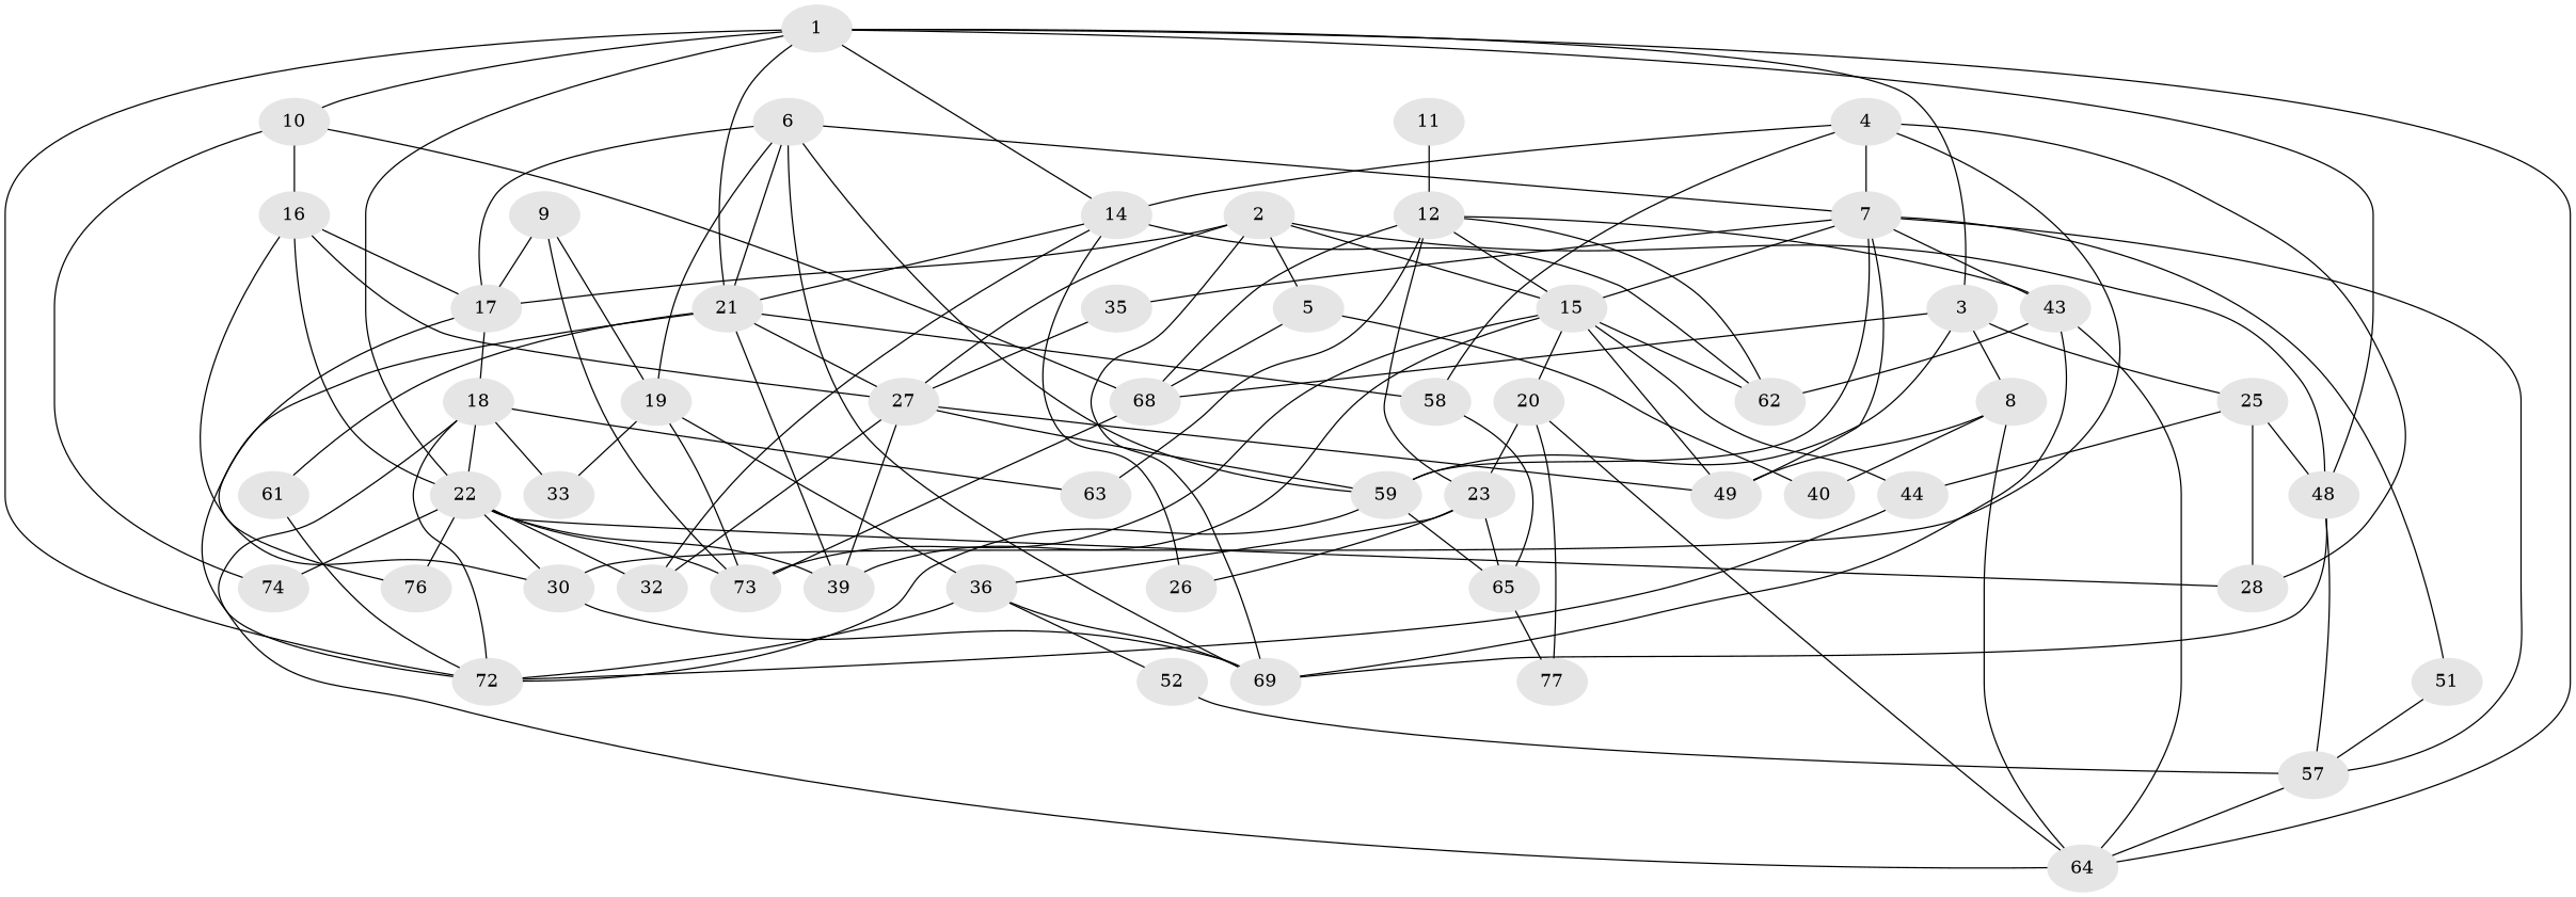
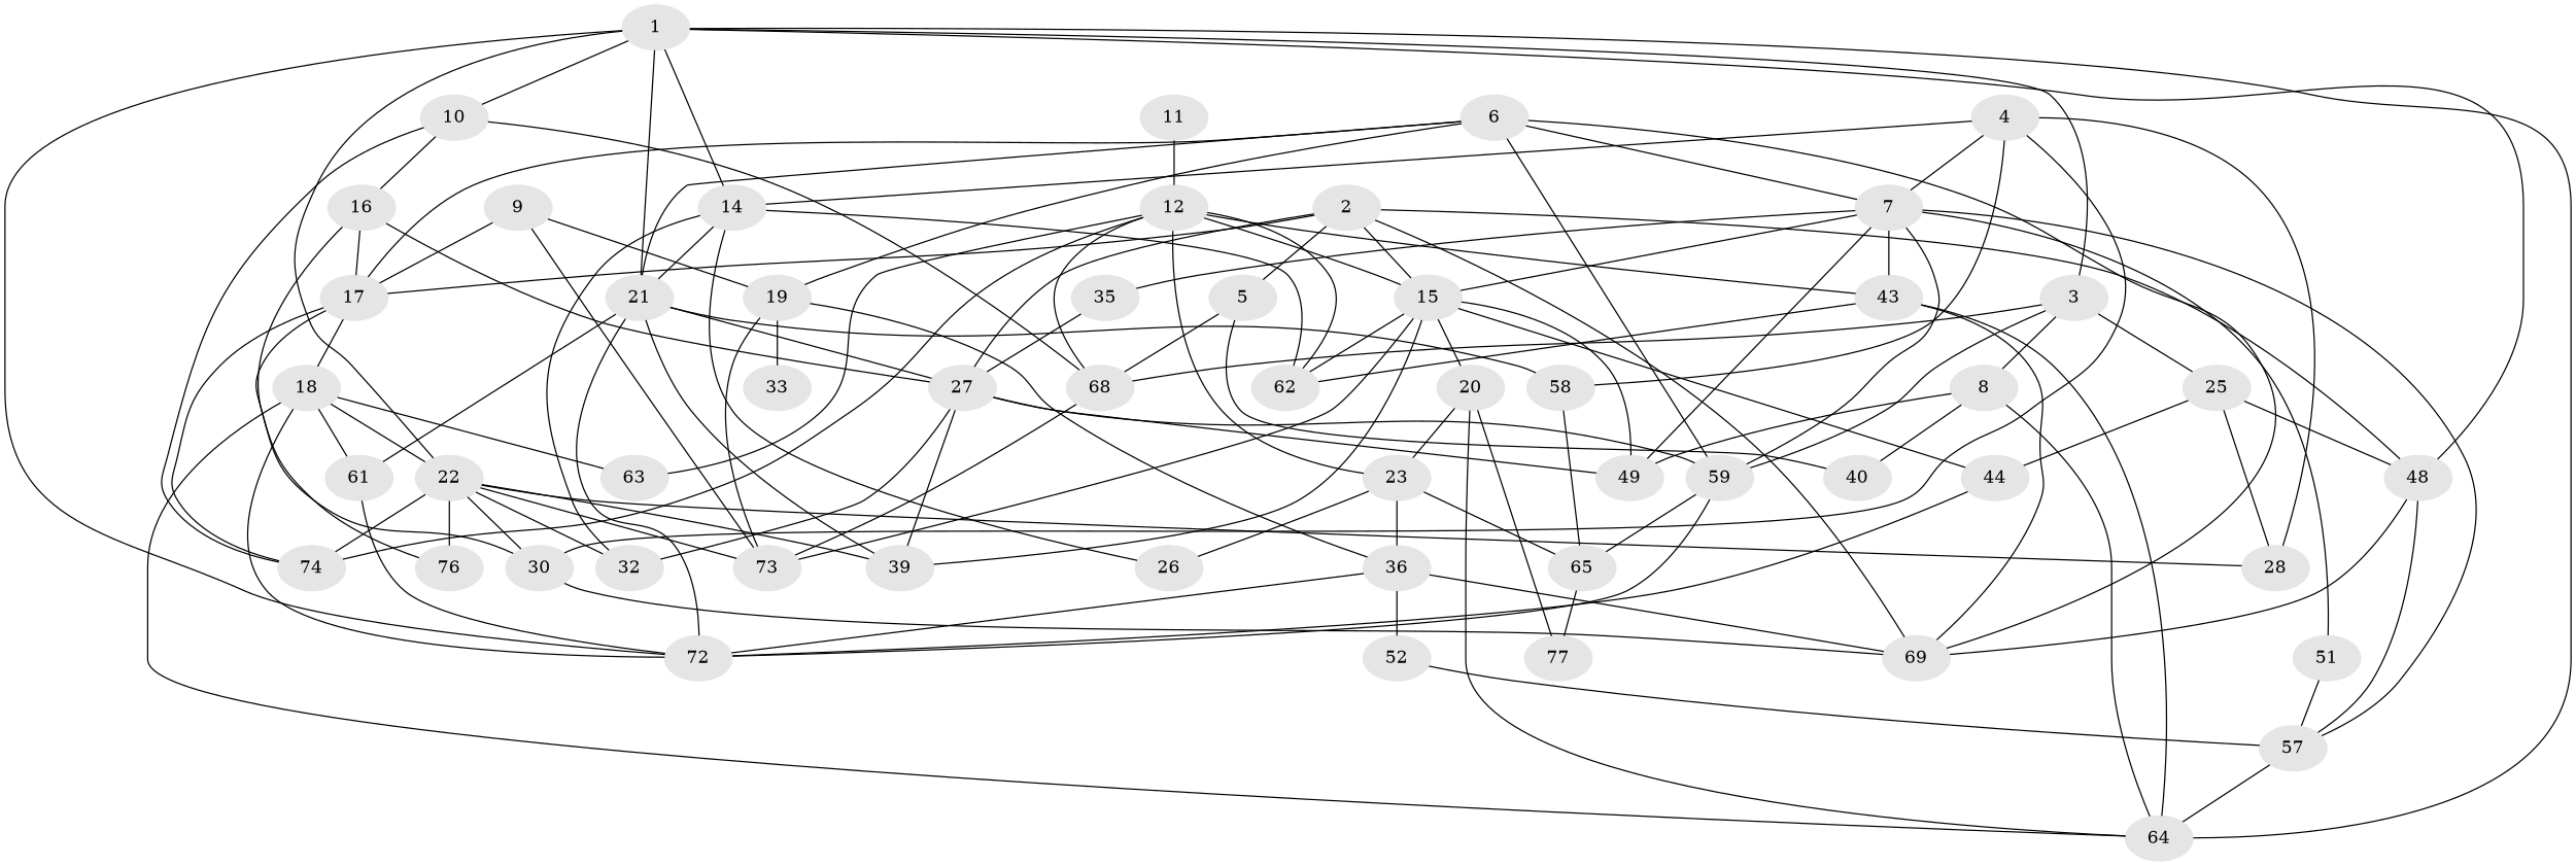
  graph {
    node [color=gray90 style=filled]
    1 [super="+34"]
    3
    10
    14 [super="+41"]
    21 [super="+24"]
    22 [super="+46"]
    48 [super="+56"]
    64 [super="+66"]
    72 [super="+75"]
    8
    25
    59
    68
    16 [super="+31"]
    74
    62
    26
    32
    27 [super="+38"]
    58
    39 [super="+53"]
    61
    28
    30
    73
    76
    69 [super="+70"]
    57 [super="+78"]
    2 [super="+42"]
    5
    15 [super="+47"]
    17 [super="+54"]
    40
    49
    20
    44
    18 [super="+71"]
    65
    4 [super="+29"]
    7 [super="+45"]
    35
    43 [super="+55"]
    51
    6 [super="+37"]
    19
    33 [super="+67"]
    36 [super="+50"]
    9
    12 [super="+13"]
    23 [super="+60"]
    63
    11
    77
    52
    1 -- 3
    1 -- 10
    1 -- 14
    1 -- 21
    1 -- 22
    1 -- 48
    1 -- 64
    1 -- 72
    3 -- 8
    3 -- 25
    3 -- 59
    3 -- 68
    10 -- 68
    10 -- 16
    10 -- 74
    14 -- 21
    14 -- 62
    14 -- 26
    14 -- 32
    21 -- 72
    21 -- 27
    21 -- 58
    21 -- 39
    21 -- 61
    22 -- 74
    22 -- 32
    22 -- 39
    22 -- 28
    22 -- 30
    22 -- 73
    22 -- 76
    48 -- 69
    48 -- 57
    8 -- 64
    8 -- 40
    8 -- 49
    25 -- 48
    25 -- 28
    25 -- 44
    59 -- 72
    59 -- 65
    68 -- 73
-   16 -- 22
    16 -- 27
    16 -- 30
    16 -- 17
    27 -- 59
    27 -- 32
    27 -- 39
    27 -- 49
    58 -- 65
    61 -- 72
    30 -- 69
    57 -- 64
    2 -- 48
    2 -- 27
    2 -- 69
    2 -- 5
    2 -- 15
    2 -- 17
    5 -- 68
    5 -- 40
    15 -- 62
    15 -- 39
    15 -- 73
    15 -- 49
    15 -- 20
    15 -- 44
+   17 -- 74
    17 -- 76
    17 -- 18
    20 -- 64
    20 -- 23
    20 -- 77
    44 -- 72
    18 -- 22
    18 -- 64
    18 -- 72
-   18 -- 33
+   18 -- 61
    18 -- 63
    65 -- 77
    4 -- 14
    4 -- 58
    4 -- 28
    4 -- 30
    4 -- 7
    7 -- 59
    7 -- 57
    7 -- 15
    7 -- 49
    7 -- 35
    7 -- 43
    7 -- 51
    35 -- 27
    43 -- 64
    43 -- 62
    43 -- 69
    51 -- 57
    6 -- 21
    6 -- 59
    6 -- 69
    6 -- 17
    6 -- 7
    6 -- 19
    19 -- 73
    19 -- 33
    19 -- 36
    36 -- 72
    36 -- 69
    36 -- 52
    9 -- 73
    9 -- 17
    9 -- 19
    12 -- 68
+   12 -- 74
    12 -- 62
    12 -- 15
    12 -- 43
    12 -- 23
    12 -- 63
    23 -- 26
    23 -- 65
    23 -- 36
    11 -- 12 [weight=2]
    52 -- 57 [weight=2]
  }
